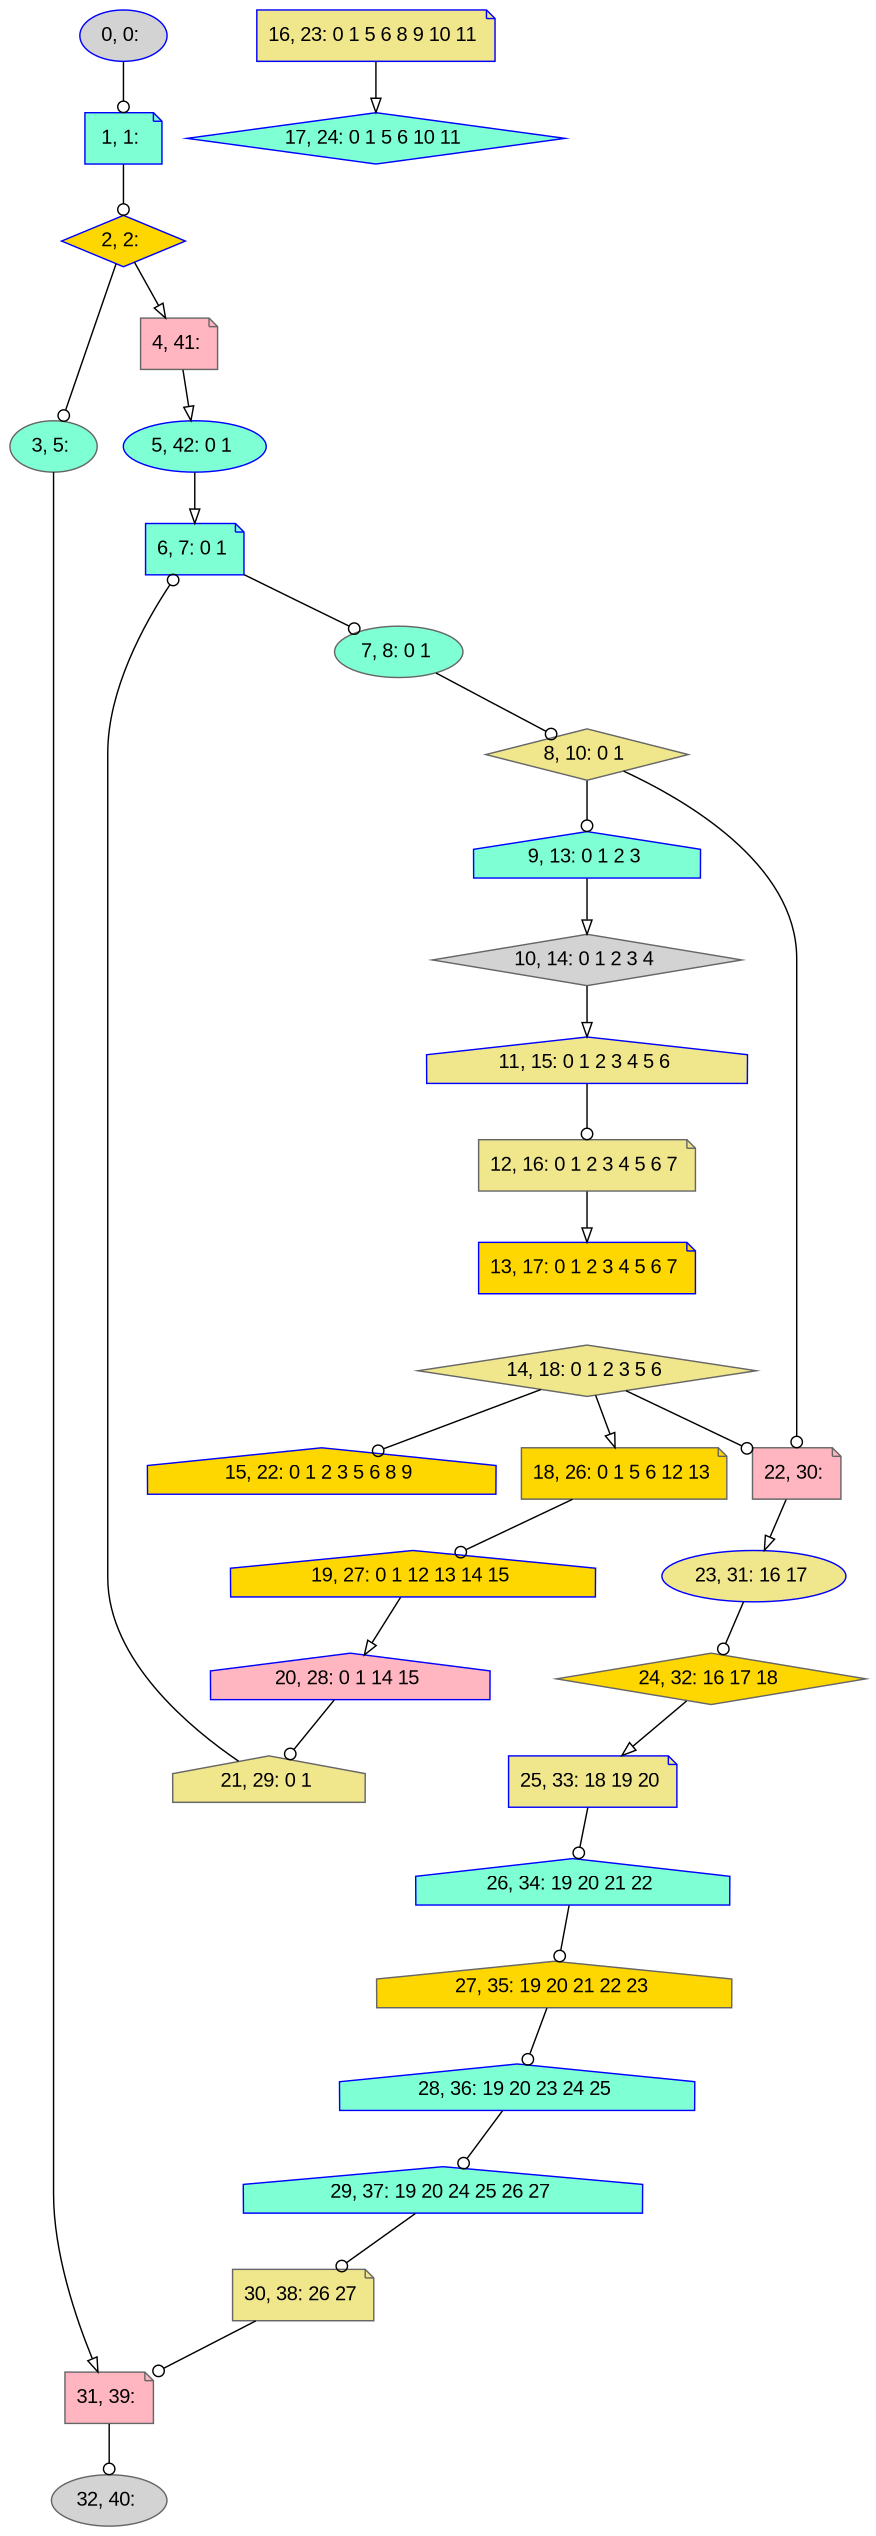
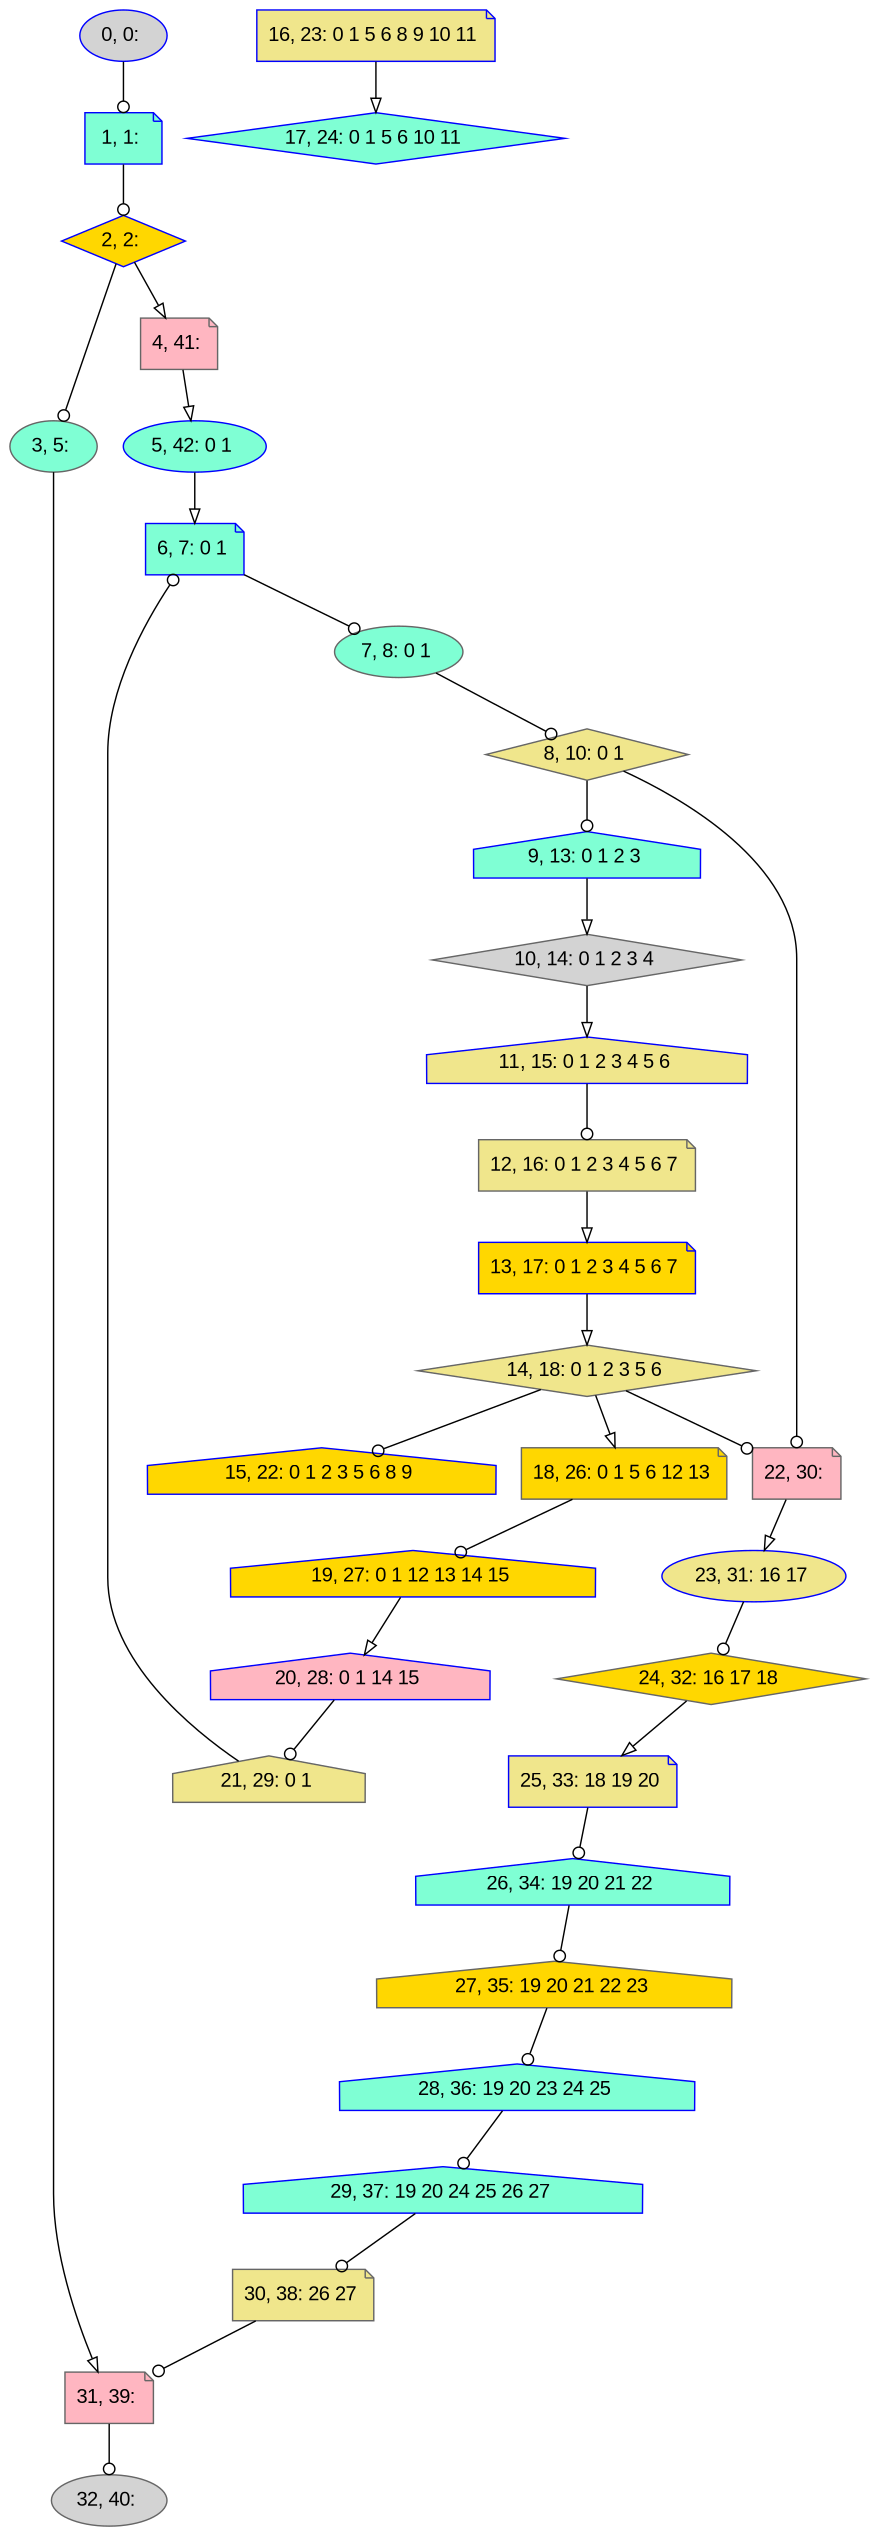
  digraph {
    fontname="Liberation Sans"
    node [color=blue fillcolor=aquamarine fontname="Liberation Sans" shape=note style=filled]
    edge [arrowhead=odot fontname="Liberation Sans"]
    n1 [fillcolor=lightgrey label="0, 0: " shape=ellipse]
    n2 [label="1, 1: "]
    n3 [fillcolor=gold label="2, 2: " shape=diamond]
    n4 [color=gray40 label="3, 5: " shape=ellipse]
    n5 [color=gray40 fillcolor=lightpink label="4, 41: "]
    n6 [color=gray40 fillcolor=lightpink label="31, 39: "]
    n7 [label="5, 42: 0 1 " shape=ellipse]
    n8 [color=gray40 fillcolor=lightgrey label="32, 40: " shape=ellipse]
    n9 [label="6, 7: 0 1 "]
    n10 [color=gray40 label="7, 8: 0 1 " shape=ellipse]
    n11 [color=gray40 fillcolor=khaki label="8, 10: 0 1 " shape=diamond]
    n12 [label="9, 13: 0 1 2 3 " shape=house]
    n13 [color=gray40 fillcolor=lightpink label="22, 30: "]
    n14 [color=gray40 fillcolor=lightgrey label="10, 14: 0 1 2 3 4 " shape=diamond]
    n15 [fillcolor=khaki label="23, 31: 16 17 " shape=ellipse]
    n16 [fillcolor=khaki label="11, 15: 0 1 2 3 4 5 6 " shape=house]
    n17 [color=gray40 fillcolor=khaki label="12, 16: 0 1 2 3 4 5 6 7 "]
    n18 [fillcolor=gold label="13, 17: 0 1 2 3 4 5 6 7 "]
    n19 [color=gray40 fillcolor=khaki label="14, 18: 0 1 2 3 5 6 " shape=diamond]
    n20 [fillcolor=gold label="15, 22: 0 1 2 3 5 6 8 9 " shape=house]
    n21 [color=gray40 fillcolor=gold label="18, 26: 0 1 5 6 12 13 "]
    n22 [fillcolor=khaki label="16, 23: 0 1 5 6 8 9 10 11 "]
    n23 [label="17, 24: 0 1 5 6 10 11 " shape=diamond]
    n24 [fillcolor=gold label="19, 27: 0 1 12 13 14 15 " shape=house]
    n25 [fillcolor=lightpink label="20, 28: 0 1 14 15 " shape=house]
    n26 [color=gray40 fillcolor=khaki label="21, 29: 0 1 " shape=house]
    n27 [color=gray40 fillcolor=gold label="24, 32: 16 17 18 " shape=diamond]
    n28 [fillcolor=khaki label="25, 33: 18 19 20 "]
    n29 [label="26, 34: 19 20 21 22 " shape=house]
    n30 [color=gray40 fillcolor=gold label="27, 35: 19 20 21 22 23 " shape=house]
    n31 [label="28, 36: 19 20 23 24 25 " shape=house]
    n32 [label="29, 37: 19 20 24 25 26 27 " shape=house]
    n33 [color=gray40 fillcolor=khaki label="30, 38: 26 27 "]
    n1 -> n2
    n2 -> n3
    n3 -> n4
    n3 -> n5 [arrowhead=onormal]
    n4 -> n6 [arrowhead=onormal]
    n5 -> n7 [arrowhead=onormal]
    n6 -> n8
    n7 -> n9 [arrowhead=onormal]
    n9 -> n10
    n10 -> n11
    n11 -> n12
    n11 -> n13
    n12 -> n14 [arrowhead=onormal]
    n13 -> n15 [arrowhead=onormal]
    n14 -> n16 [arrowhead=onormal]
    n15 -> n27
    n16 -> n17
    n17 -> n18 [arrowhead=onormal]
+   n18 -> n19 [arrowhead=onormal]
    n19 -> n13
    n19 -> n20
    n19 -> n21 [arrowhead=onormal]
    n21 -> n24
    n22 -> n23 [arrowhead=onormal]
    n24 -> n25 [arrowhead=onormal]
    n25 -> n26
    n26 -> n9
    n27 -> n28 [arrowhead=onormal]
    n28 -> n29
    n29 -> n30
    n30 -> n31
    n31 -> n32
    n32 -> n33
    n33 -> n6
  }
